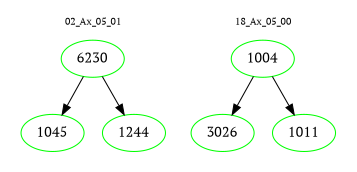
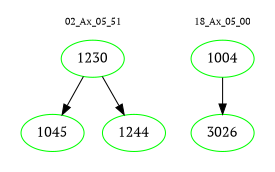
  digraph {
    fontname="PT Serif"
    node [color=green fontname="PT Serif"]
    edge [color=black fontname="PT Serif"]
-   n1 [label=6230]
+   n1 [label=1230]
    n2 [label=1045]
    n3 [label=1244]
    n4 [label=1004]
    n5 [label=3026]
-   n6 [label=1011]
    subgraph cluster_1 {
      color=white
      fontsize=10
-     label="02_Ax_05_01"
+     label="02_Ax_05_51"
      n1
      n2
      n3
    }
    subgraph cluster_2 {
      color=white
      fontsize=10
      label="18_Ax_05_00"
      n4
      n5
-     n6
    }
    n1 -> n2
    n1 -> n3
    n4 -> n5
-   n4 -> n6
  }
